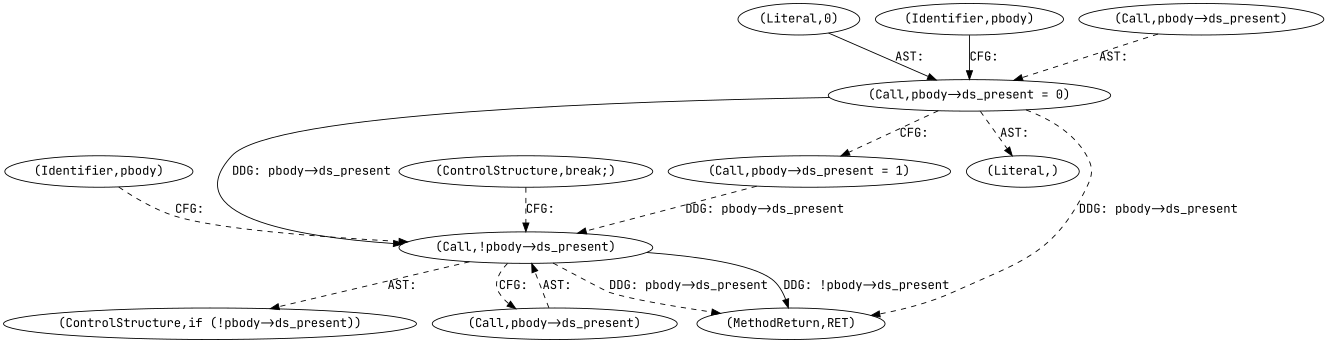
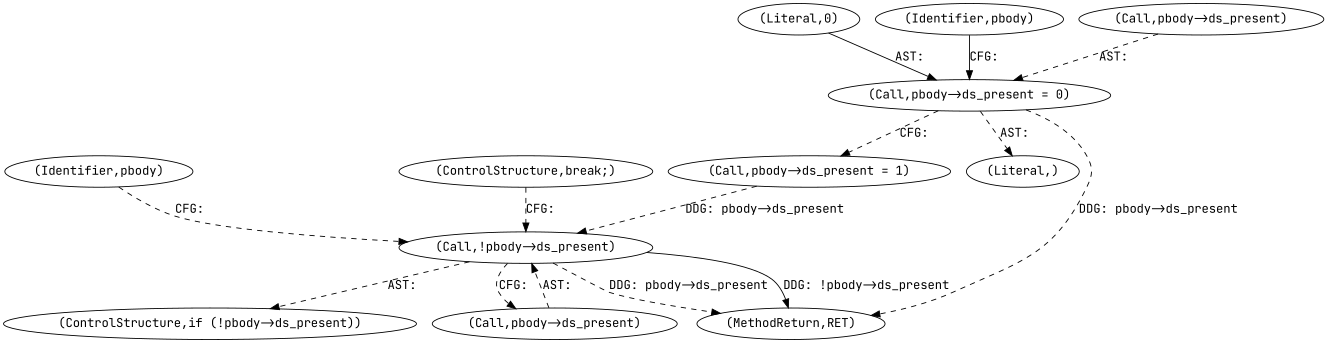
  digraph {
    fontname="JetBrains Mono"
    node [fontname="JetBrains Mono"]
    edge [fontname="JetBrains Mono" style=dashed]
    n1 [label="(Call,pbody->ds_present = 0)"]
    n2 [label="(Call,!pbody->ds_present)"]
    n3 [label="(MethodReturn,RET)"]
    n4 [label="(Literal,)"]
    n5 [label="(Call,pbody->ds_present = 1)"]
    n6 [label="(ControlStructure,if (!pbody->ds_present))"]
    n7 [label="(Call,pbody->ds_present)"]
    n8 [label="(Literal,0)"]
    n9 [label="(Identifier,pbody)"]
    n10 [label="(Call,pbody->ds_present)"]
    n11 [label="(ControlStructure,break;)"]
    n12 [label="(Identifier,pbody)"]
-   n1 -> n2 [label="DDG: pbody->ds_present" style=solid]
    n1 -> n3 [label="DDG: pbody->ds_present"]
    n1 -> n4 [label="AST: "]
    n1 -> n5 [label="CFG: "]
    n2 -> n3 [label="DDG: !pbody->ds_present" style=solid]
    n2 -> n3 [label="DDG: pbody->ds_present"]
    n2 -> n6 [label="AST: "]
    n2 -> n7 [label="CFG: "]
    n5 -> n2 [label="DDG: pbody->ds_present"]
    n7 -> n2 [label="AST: "]
    n8 -> n1 [label="AST: " style=solid]
    n9 -> n1 [label="CFG: " style=solid]
    n10 -> n1 [label="AST: "]
    n11 -> n2 [label="CFG: "]
    n12 -> n2 [label="CFG: "]
  }
